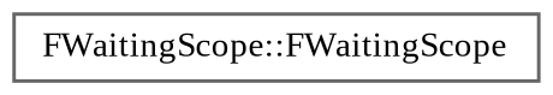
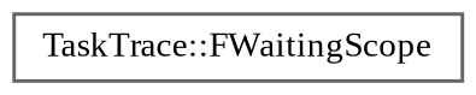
  digraph {
    rankdir=TB
    fontname="Liberation Serif"
-   n1 [color=grey40 fillcolor=white fontname="Liberation Serif" fontsize=10 height=0.2 label="FWaitingScope::FWaitingScope" shape=box style=filled width=0.4]
+   n1 [color=grey40 fillcolor=white fontname="Liberation Serif" fontsize=10 height=0.2 label="TaskTrace::FWaitingScope" shape=box style=filled width=0.4]
  }
